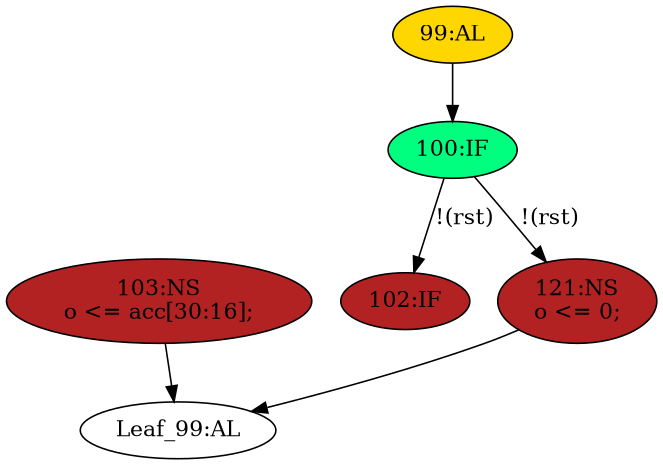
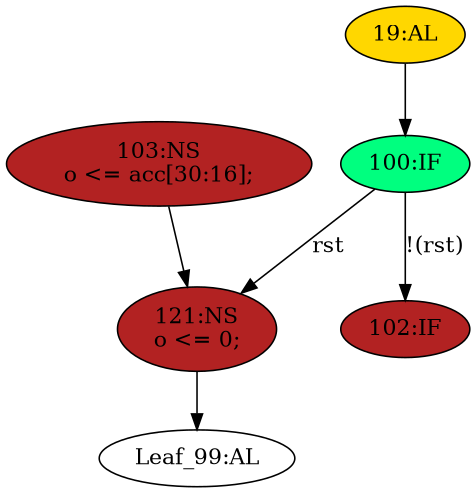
  strict digraph {
    node [fillcolor=firebrick statements="[]" style=filled typ=NonblockingSubstitution]
    edge [cond="[]" lineno=None]
    n1 [ast="<pyverilog.vparser.ast.NonblockingSubstitution object at 0x7fc74ab3eed0>" label="103:NS\no <= acc[30:16];" statements="[<pyverilog.vparser.ast.NonblockingSubstitution object at 0x7fc74ab3eed0>]"]
    n2 [def_var="['o']" label="Leaf_99:AL" fillcolor="" statements="" style="" typ=""]
-   n3 [ast="<pyverilog.vparser.ast.Always object at 0x7fc74ab6e410>" clk_sens=True fillcolor=gold label="99:AL" sens="['clk']" typ=Always use_var="['rst', 'acc', 'cnt']"]
+   n3 [ast="<pyverilog.vparser.ast.Always object at 0x7fc74ab6e410>" clk_sens=True fillcolor=gold label="19:AL" sens="['clk']" typ=Always use_var="['rst', 'acc', 'cnt']"]
    n4 [ast="<pyverilog.vparser.ast.IfStatement object at 0x7fc74ab6e750>" fillcolor=springgreen label="100:IF" typ=IfStatement]
    n5 [ast="<pyverilog.vparser.ast.IfStatement object at 0x7fc74ab6e7d0>" label="102:IF" typ=IfStatement]
    n6 [ast="<pyverilog.vparser.ast.NonblockingSubstitution object at 0x7fc74ab6e910>" label="121:NS\no <= 0;" statements="[<pyverilog.vparser.ast.NonblockingSubstitution object at 0x7fc74ab6e910>]"]
-   n1 -> n2
+   n1 -> n6
    n3 -> n4
    n4 -> n5 [cond="['rst']" label="!(rst)" lineno=100]
-   n4 -> n6 [cond="['rst']" label="!(rst)" lineno=100]
+   n4 -> n6 [cond="['rst']" label=rst lineno=100]
    n6 -> n2
  }
